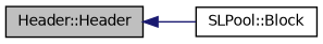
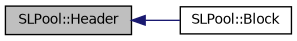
  digraph {
    rankdir=LR
    node [color=black fontname=Helvetica fontsize=10 shape=record style=filled]
-   n1 [fillcolor=grey75 fontcolor=black height=0.2 label="Header::Header" width=0.4]
+   n1 [fillcolor=grey75 fontcolor=black height=0.2 label="SLPool::Header" width=0.4]
    n2 [fillcolor=white height=0.2 label="SLPool::Block" width=0.4]
    n1 -> n2 [color=midnightblue dir=back fontname=Helvetica fontsize=10 labelfontname=Helvetica labelfontsize=10 style=solid]
  }
